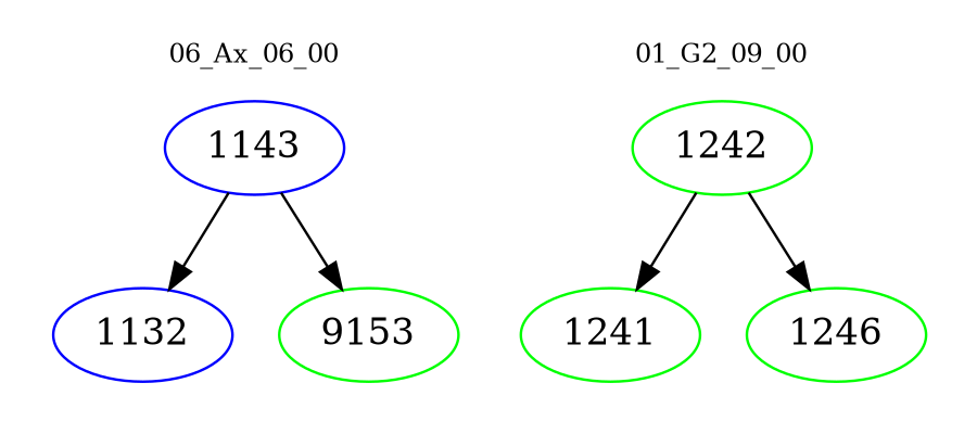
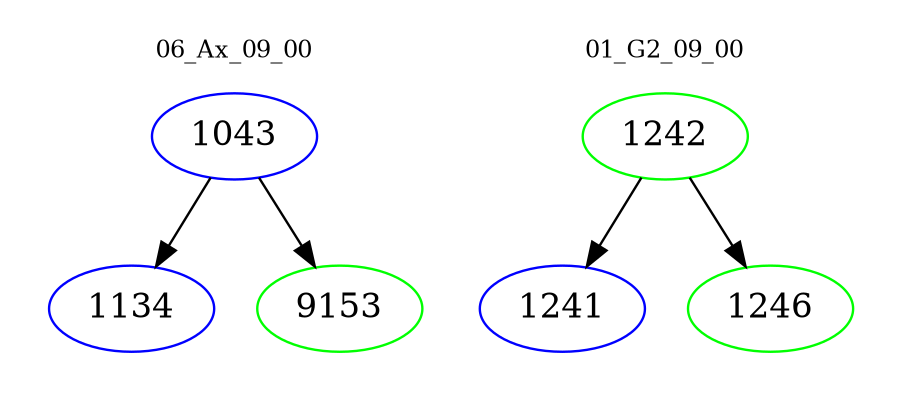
  digraph {
    node [color=blue]
    edge [color=black]
-   n1 [label=1143]
-   n2 [label=1132]
+   n1 [label=1043]
+   n2 [label=1134]
    n3 [color=green label=9153]
    n4 [color=green label=1242]
-   n5 [color=green label=1241]
+   n5 [label=1241]
    n6 [color=green label=1246]
    subgraph cluster_1 {
      color=white
      fontsize=10
-     label="06_Ax_06_00"
+     label="06_Ax_09_00"
      n1
      n2
      n3
    }
    subgraph cluster_2 {
      color=white
      fontsize=10
      label="01_G2_09_00"
      n4
      n5
      n6
    }
    n1 -> n2
    n1 -> n3
    n4 -> n5
    n4 -> n6
  }
